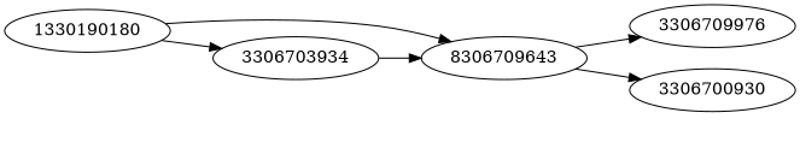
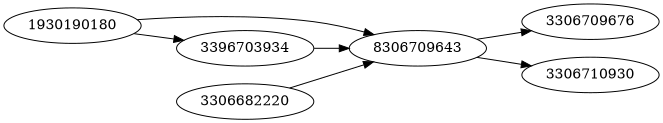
  strict digraph {
    rankdir=LR
    n1 [label=8306709643]
-   3306709676 [label=3306709976]
-   3306710930 [label=3306700930]
-   1330190180
-   3306703934
+   3306709676
+   3306710930
+   1330190180 [label=1930190180]
+   3306703934 [label=3396703934]
+   3306682220
    n1 -> 3306709676
    n1 -> 3306710930
    1330190180 -> n1
    1330190180 -> 3306703934
    3306703934 -> n1
+   3306682220 -> n1
  }
